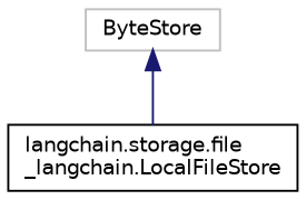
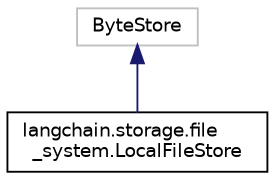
  digraph {
    rankdir=TB
    node [fillcolor=white fontname=Helvetica fontsize=10 shape=record style=filled]
    n1 [color=grey75 height=0.2 label=ByteStore width=0.4]
-   n2 [color=black height=0.2 label="langchain.storage.file\l_langchain.LocalFileStore" width=0.4]
+   n2 [color=black height=0.2 label="langchain.storage.file\l_system.LocalFileStore" width=0.4]
    n1 -> n2 [color=midnightblue dir=back fontname=Helvetica fontsize=10 labelfontname=Helvetica labelfontsize=10 style=solid]
  }
